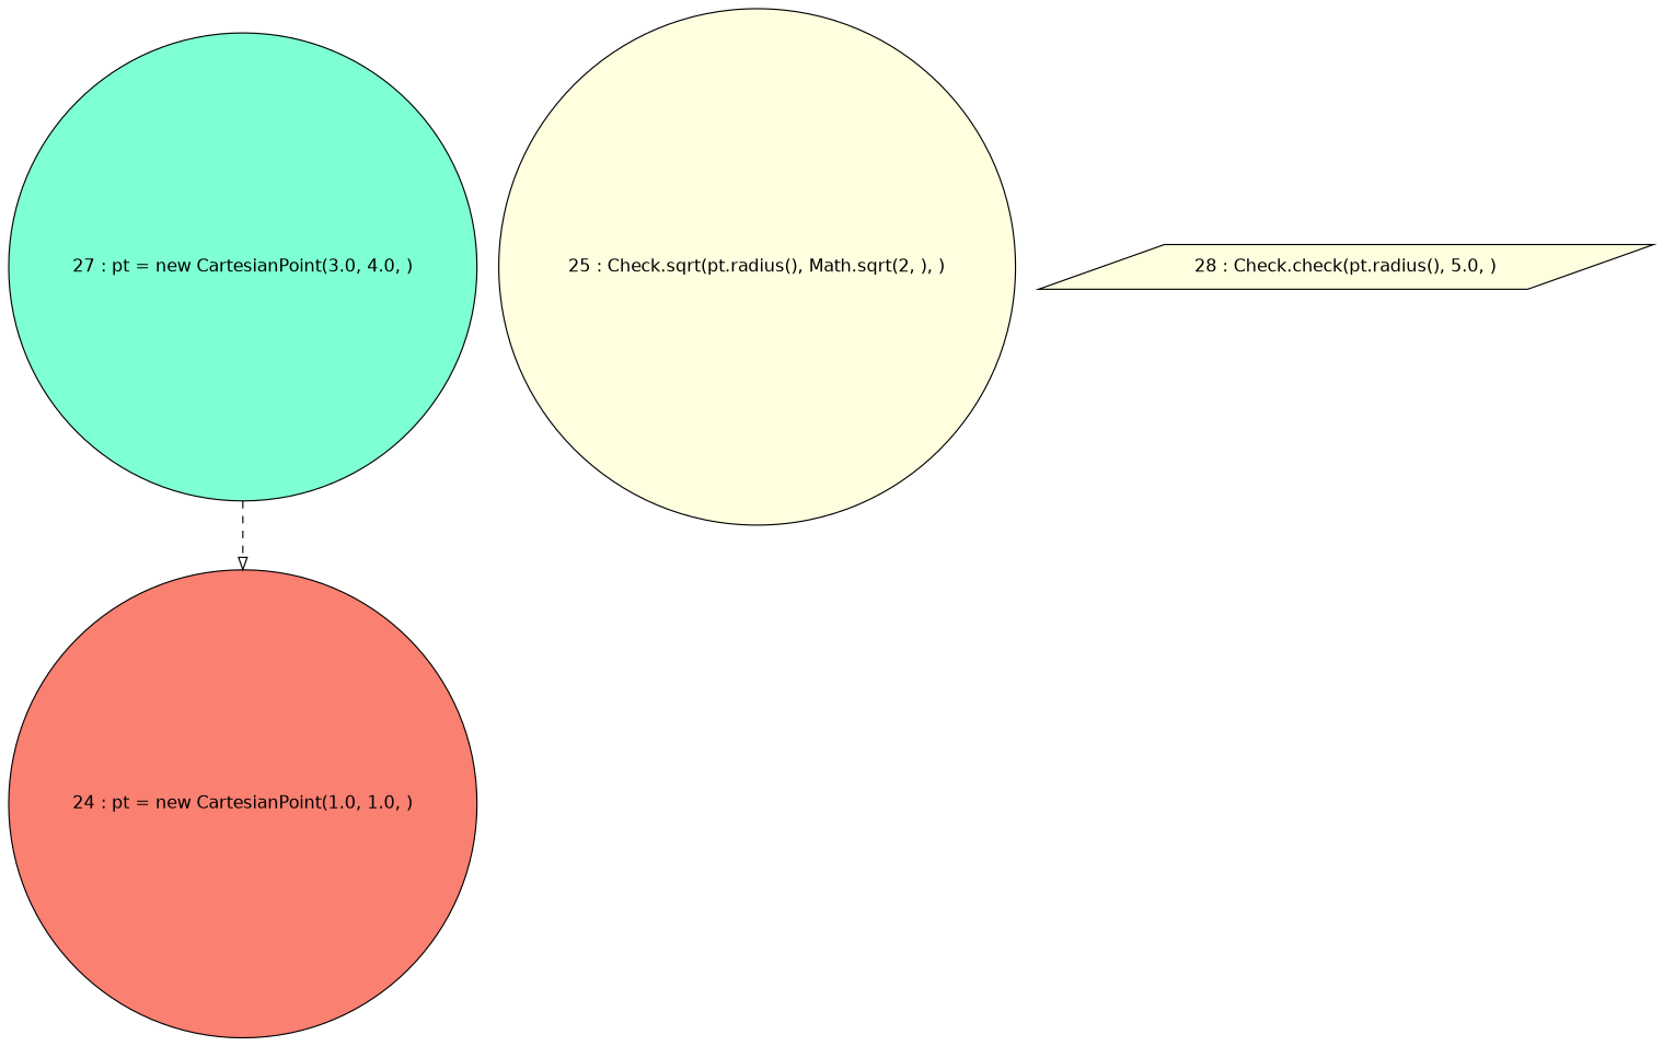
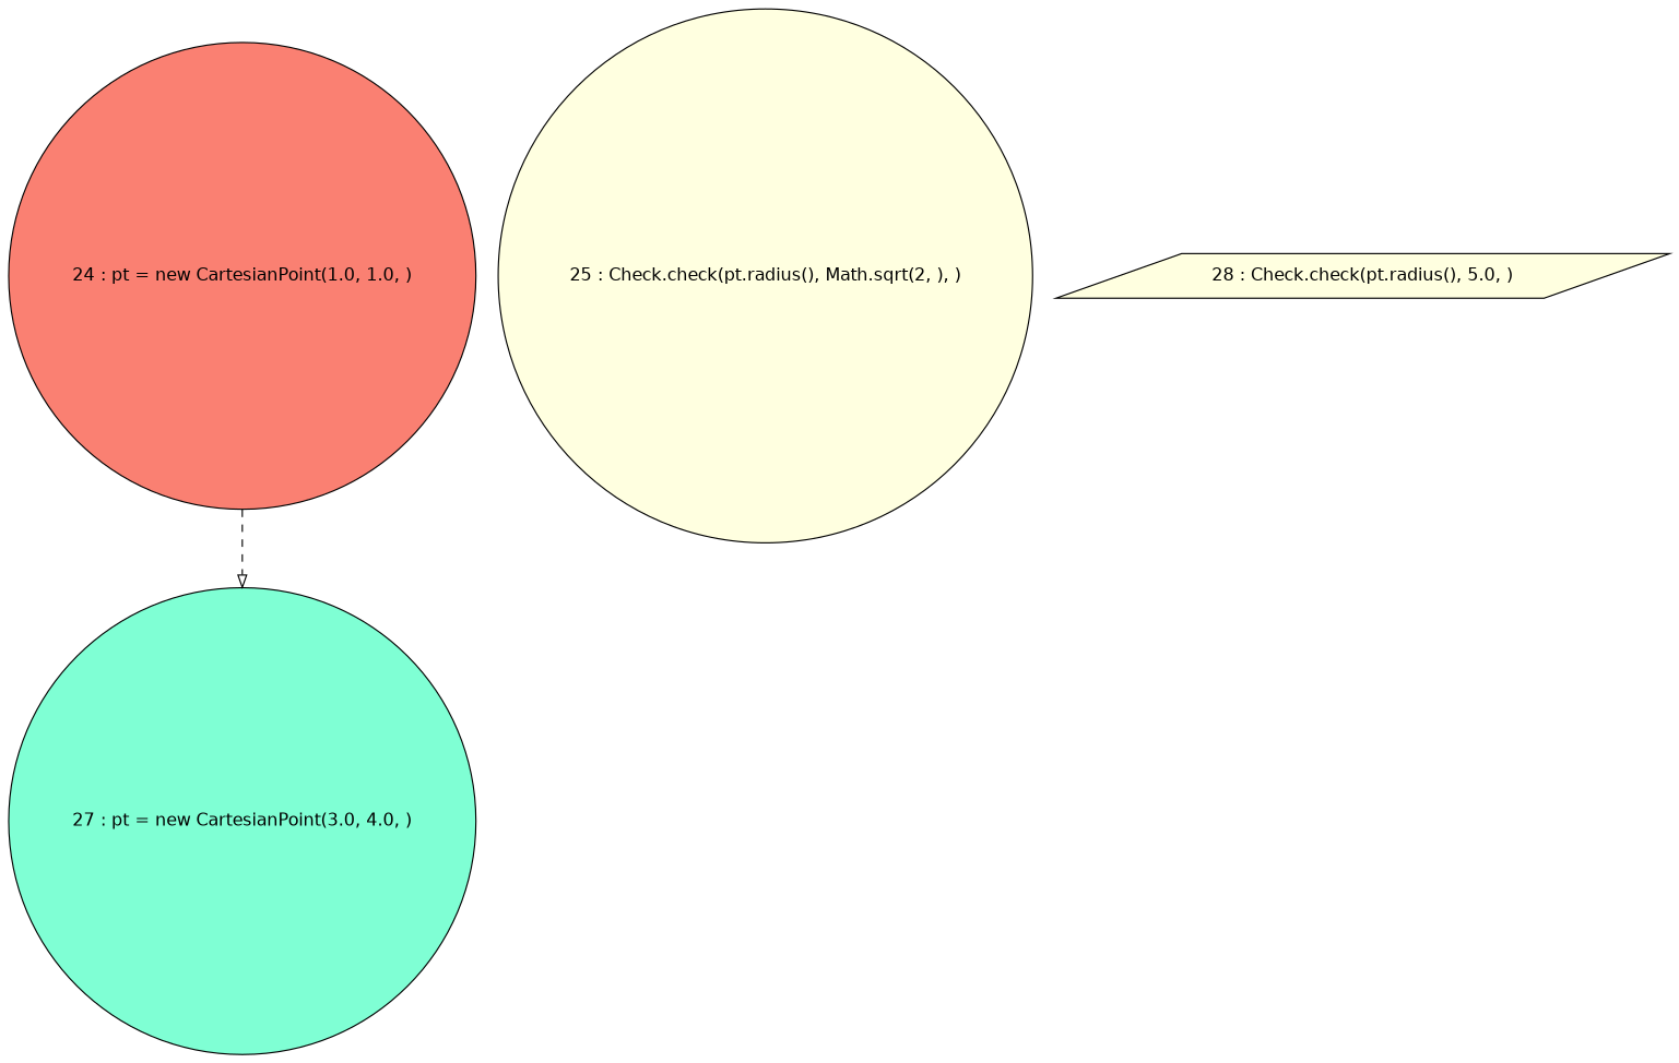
  digraph {
    fontname="DejaVu Sans"
    node [style=filled fillcolor=lightyellow shape=circle fontname="DejaVu Sans"]
    "24 : pt = new CartesianPoint(1.0, 1.0, )" [fillcolor=salmon]
    "27 : pt = new CartesianPoint(3.0, 4.0, )" [fillcolor=aquamarine]
-   "25 : Check.check(pt.radius(), Math.sqrt(2, ), )" [label="25 : Check.sqrt(pt.radius(), Math.sqrt(2, ), )"]
+   "25 : Check.check(pt.radius(), Math.sqrt(2, ), )"
    "28 : Check.check(pt.radius(), 5.0, )" [shape=parallelogram]
-   "27 : pt = new CartesianPoint(3.0, 4.0, )" -> "24 : pt = new CartesianPoint(1.0, 1.0, )" [style=dashed arrowhead=onormal fontname="DejaVu Sans"]
+   "24 : pt = new CartesianPoint(1.0, 1.0, )" -> "27 : pt = new CartesianPoint(3.0, 4.0, )" [style=dashed arrowhead=onormal fontname="DejaVu Sans"]
  }
